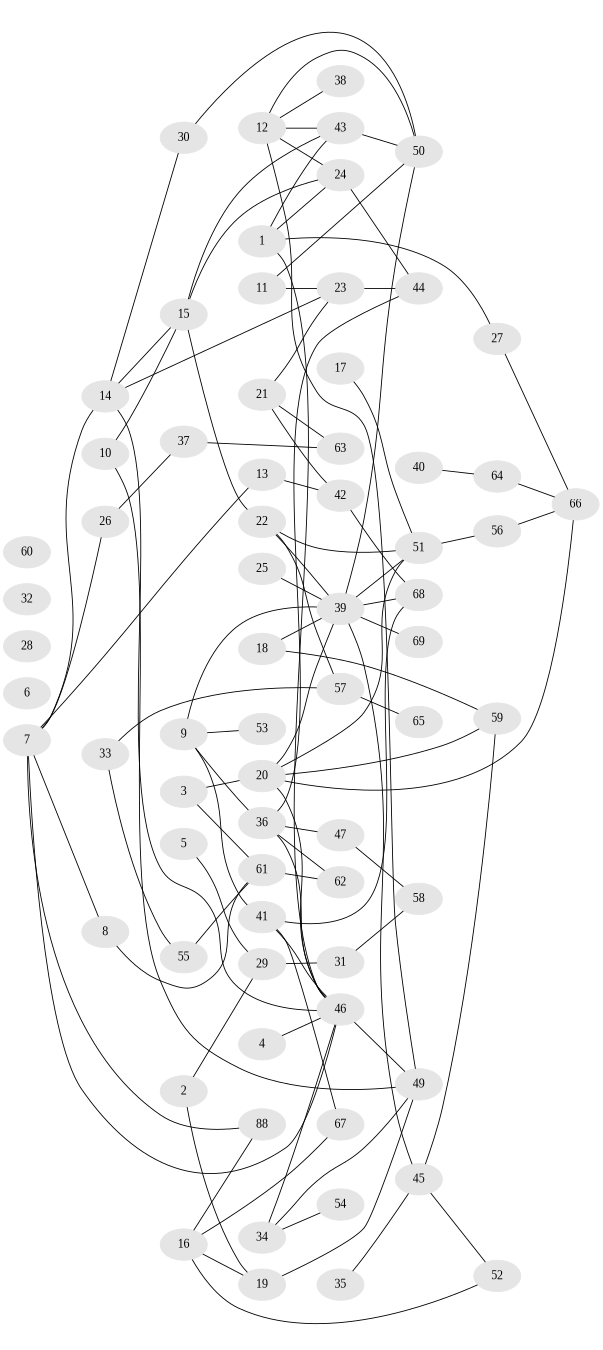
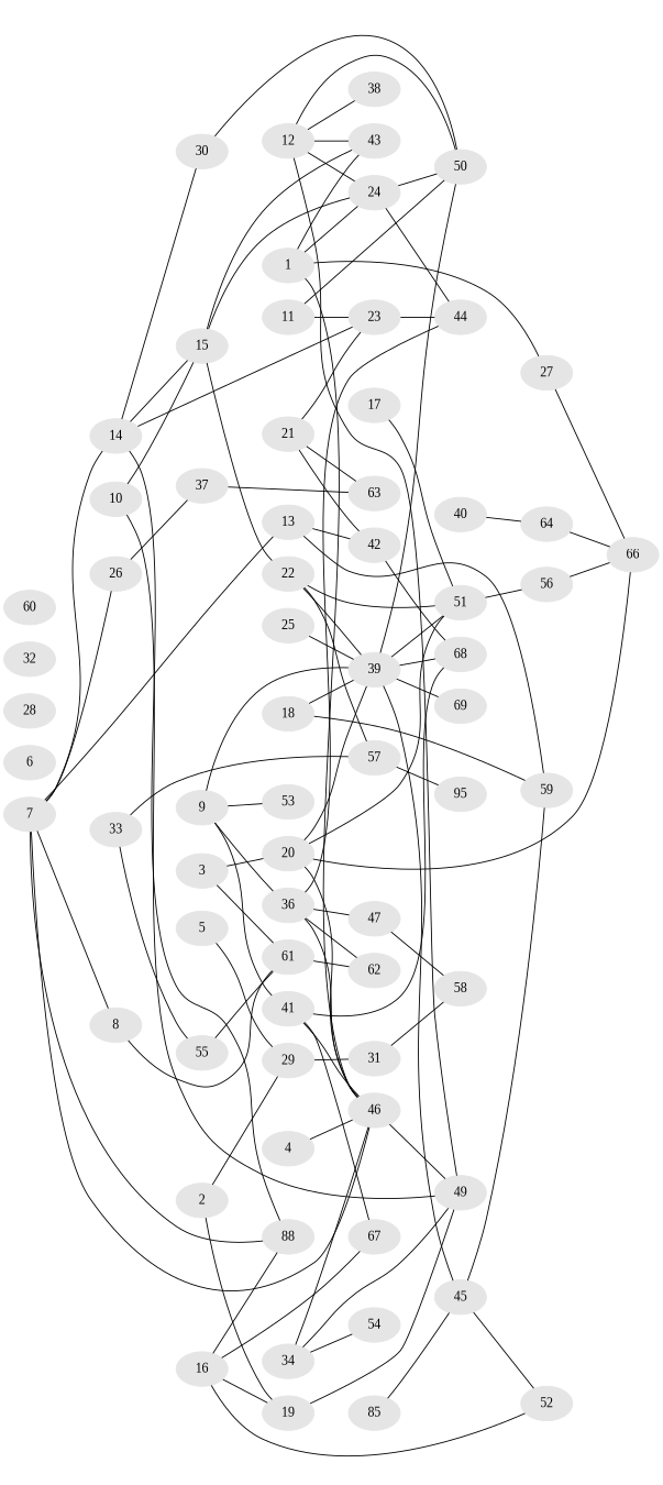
  graph {
    fontname="Liberation Serif"
    rankdir=LR
    node [color=gray90 fontname="Liberation Serif" style=filled]
    edge [fontname="Liberation Serif"]
    1
    24
    27
    43
    46
    44
    66
    50
    49
    2
    19
    29
    31
    3
    20
    61
    39
    51
    62
    4
    5
    6
    7
    8
    13
    14
    26
    n28 [label=88]
    42
    59
    15
    23
    30
    37
    9
    36
    41
    53
    47
    45
    68
    69
    67
    10
    22
    11
    12
    38
    57
    16
    52
    17
    56
    18
    21
    63
-   65
+   65 [label=95]
    25
    28
    58
    32
    33
    55
    34
    54
-   35
+   35 [label=85]
    40
    64
    60
    1 -- 24
    1 -- 27
    1 -- 43
    1 -- 46
    24 -- 44
    27 -- 66
-   43 -- 50
+   24 -- 50
    46 -- 49
    2 -- 19
    2 -- 29
    19 -- 49
    29 -- 31
    31 -- 58
    3 -- 20
    3 -- 61
    20 -- 46
    20 -- 66
    20 -- 39
    20 -- 51
    61 -- 62
    39 -- 50
    39 -- 51
    39 -- 45
    39 -- 68
    39 -- 69
    51 -- 56
    4 -- 46
    5 -- 29
    7 -- 46
    7 -- 8
    7 -- 13
    7 -- 14
    7 -- 26
    7 -- n28
    8 -- 61
    13 -- 42
-   20 -- 59
-   14 -- 46
+   13 -- 59
+   14 -- n28
    14 -- 15
    14 -- 23
    14 -- 30
    26 -- 37
    42 -- 68
    15 -- 24
    15 -- 43
    15 -- 22
    23 -- 44
    30 -- 50
    37 -- 63
    9 -- 39
    9 -- 36
    9 -- 41
    9 -- 53
    36 -- 46
    36 -- 44
    36 -- 62
    36 -- 47
    41 -- 46
    41 -- 68
    41 -- 67
    47 -- 58
    45 -- 59
    45 -- 52
    10 -- 49
    10 -- 15
    22 -- 39
    22 -- 51
    22 -- 57
    11 -- 50
    11 -- 23
    12 -- 24
    12 -- 43
    12 -- 50
    12 -- 49
    12 -- 38
    57 -- 65
    16 -- 19
    16 -- n28
    16 -- 67
    16 -- 52
    17 -- 51
    56 -- 66
    18 -- 39
    18 -- 59
    21 -- 42
    21 -- 23
    21 -- 63
    25 -- 39
    33 -- 57
    33 -- 55
    55 -- 61
    34 -- 46
    34 -- 49
    34 -- 54
    35 -- 45
    40 -- 64
    64 -- 66
  }
